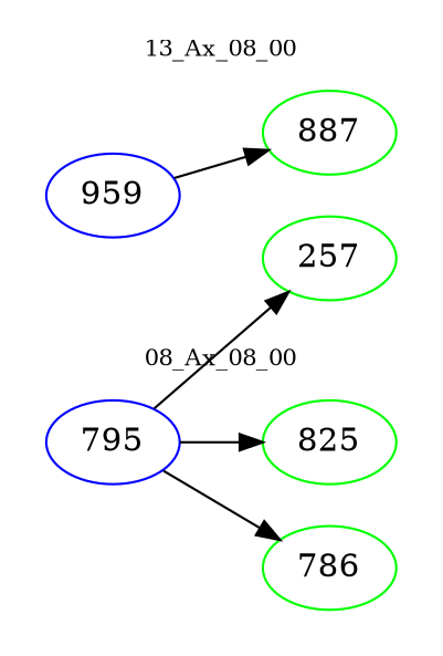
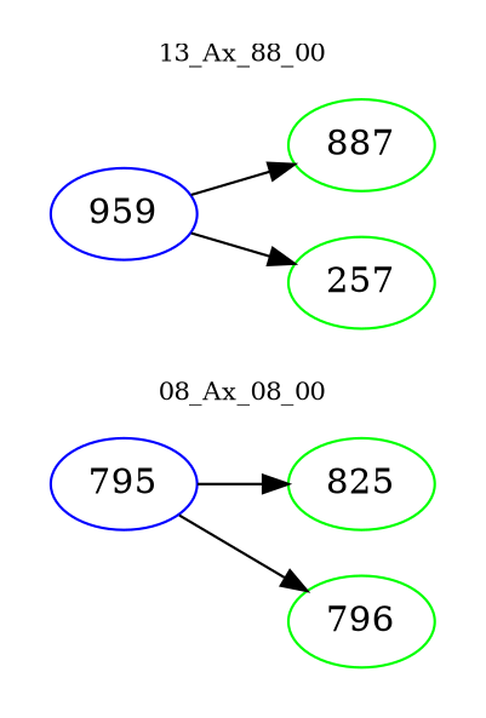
  digraph {
    rankdir=LR
    node [color=green]
    edge [color=black]
    n1 [color=blue label=959]
    n2 [label=887]
    n3 [label=257]
    n4 [color=blue label=795]
-   n5 [label=786]
+   n5 [label=796]
    n6 [label=825]
    subgraph cluster_1 {
      color=white
      fontsize=10
-     label="13_Ax_08_00"
+     label="13_Ax_88_00"
      n1
      n2
      n3
    }
    subgraph cluster_2 {
      color=white
      fontsize=10
      label="08_Ax_08_00"
      n4
      n5
      n6
    }
    n1 -> n2
-   n4 -> n3
+   n1 -> n3
    n4 -> n5
    n4 -> n6
  }
